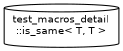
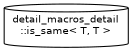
  digraph {
    rankdir=TB
-   n1 [color=black fillcolor=white fontname=Helvetica fontsize=10 height=0.2 label="test_macros_detail\l::is_same\< T, T \>" shape=cylinder style=filled width=0.4]
+   n1 [color=black fillcolor=white fontname=Helvetica fontsize=10 height=0.2 label="detail_macros_detail\l::is_same\< T, T \>" shape=cylinder style=filled width=0.4]
  }
